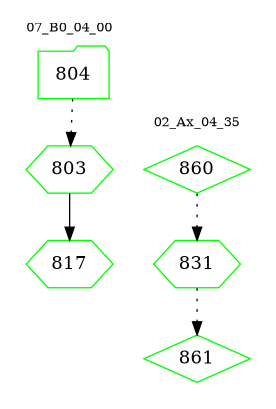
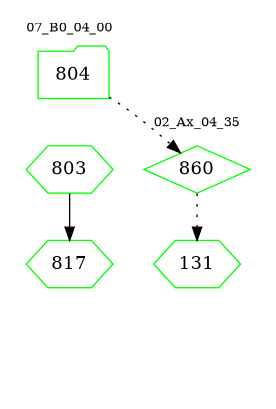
  digraph {
    node [color=green shape=hexagon]
    edge [color=black style=dotted]
    n1 [label=860 shape=diamond]
-   n2 [label=831]
-   n3 [label=861 shape=diamond]
+   n2 [label=131]
    n4 [label=804 shape=folder]
    n5 [label=803]
    n6 [label=817]
    subgraph cluster_1 {
      color=white
      fontsize=10
      label="02_Ax_04_35"
      n1
      n2
-     n3
    }
    subgraph cluster_2 {
      color=white
      fontsize=10
      label="07_B0_04_00"
      n4
      n5
      n6
    }
    n1 -> n2
-   n2 -> n3
-   n4 -> n5
+   n4 -> n1
    n5 -> n6 [style=solid]
  }
